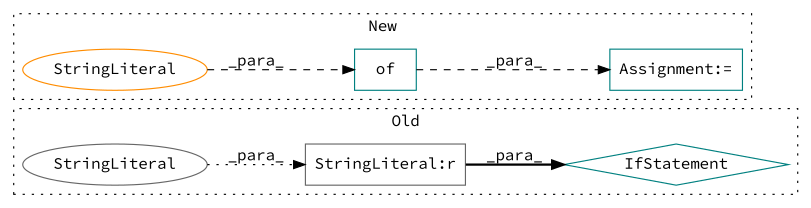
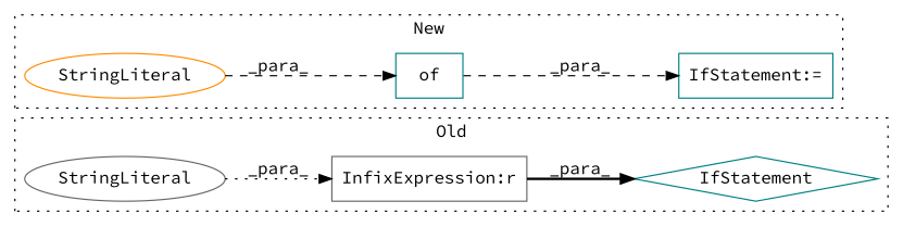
  digraph {
    fontname="Source Code Pro"
    rankdir=LR
    node [a=45 color=teal fontname="Source Code Pro" shape=box]
    edge [fontname="Source Code Pro" style=dashed]
    n1 [a=25 l="4,2" label=IfStatement s="3539,3565" shape=diamond]
-   n2 [a=27 color=gray40 l=4 label="StringLiteral:r" s=3551]
+   n2 [a=27 color=gray40 l=4 label="InfixExpression:r" s=3551]
    n3 [color=gray40 l=10 label=StringLiteral s=3555 shape=ellipse]
    n4 [a=32 l="3,1" label=of s="496,1275"]
-   n5 [a=7 l=1 label="Assignment:=" s=491]
+   n5 [a=7 l=1 label="IfStatement:=" s=491]
    n6 [color=darkorange l=24 label=StringLiteral s=1081 shape=ellipse]
    subgraph cluster_1 {
      label=Old
      style=dotted
      n1
      n2
      n3
    }
    subgraph cluster_2 {
      label=New
      style=dotted
      n4
      n5
      n6
    }
    n2 -> n1 [label=_para_ style=bold]
    n3 -> n2 [label=_para_ style=dotted]
    n4 -> n5 [label=_para_]
    n6 -> n4 [label=_para_]
  }
